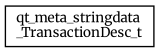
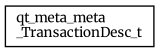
  digraph {
    rankdir=LR
    fontname=Merriweather
-   n1 [color=black fillcolor=white fontname=Merriweather fontsize=10 height=0.2 label="qt_meta_stringdata\l_TransactionDesc_t" shape=record style=filled width=0.4]
+   n1 [color=black fillcolor=white fontname=Merriweather fontsize=10 height=0.2 label="qt_meta_meta\l_TransactionDesc_t" shape=record style=filled width=0.4]
  }
